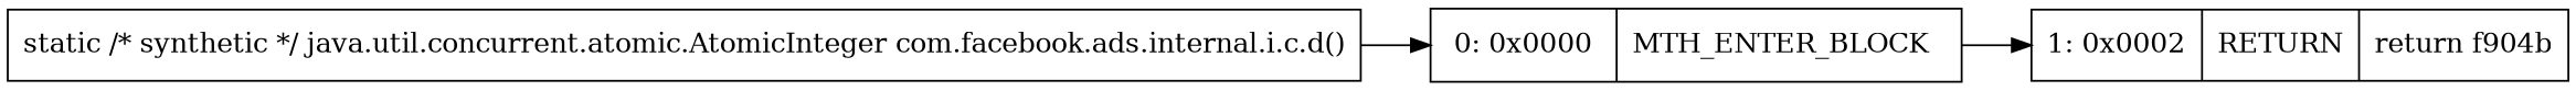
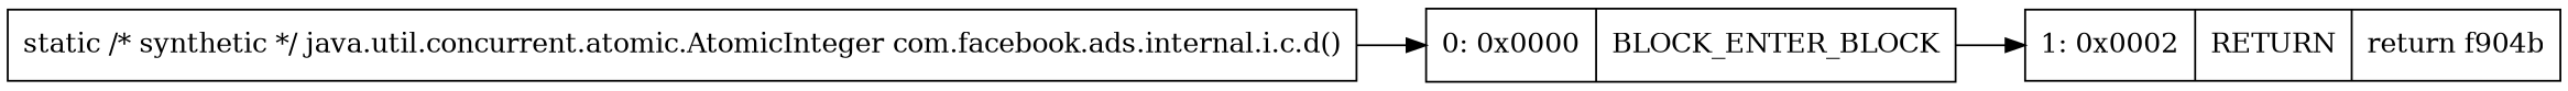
  digraph {
    rankdir=LR
    node [shape=record]
-   n1 [label="{0\:\ 0x0000|MTH_ENTER_BLOCK\l}"]
+   n1 [label="{0\:\ 0x0000|BLOCK_ENTER_BLOCK\l}"]
    n2 [label="{1\:\ 0x0002|RETURN\l|return f904b\l}"]
    n3 [label="{static \/* synthetic *\/ java.util.concurrent.atomic.AtomicInteger com.facebook.ads.internal.i.c.d() }"]
    n1 -> n2
    n3 -> n1
  }
